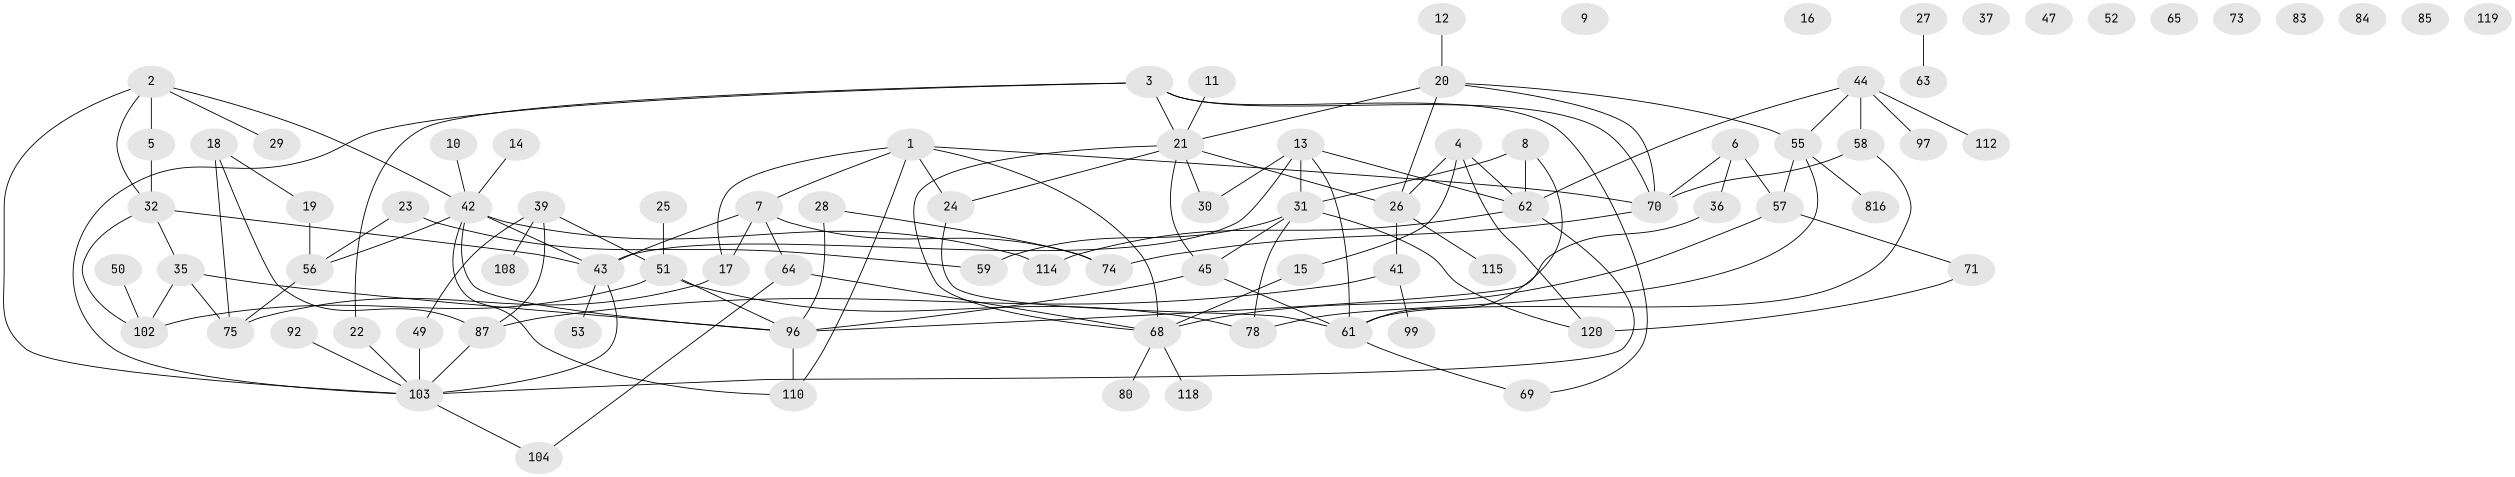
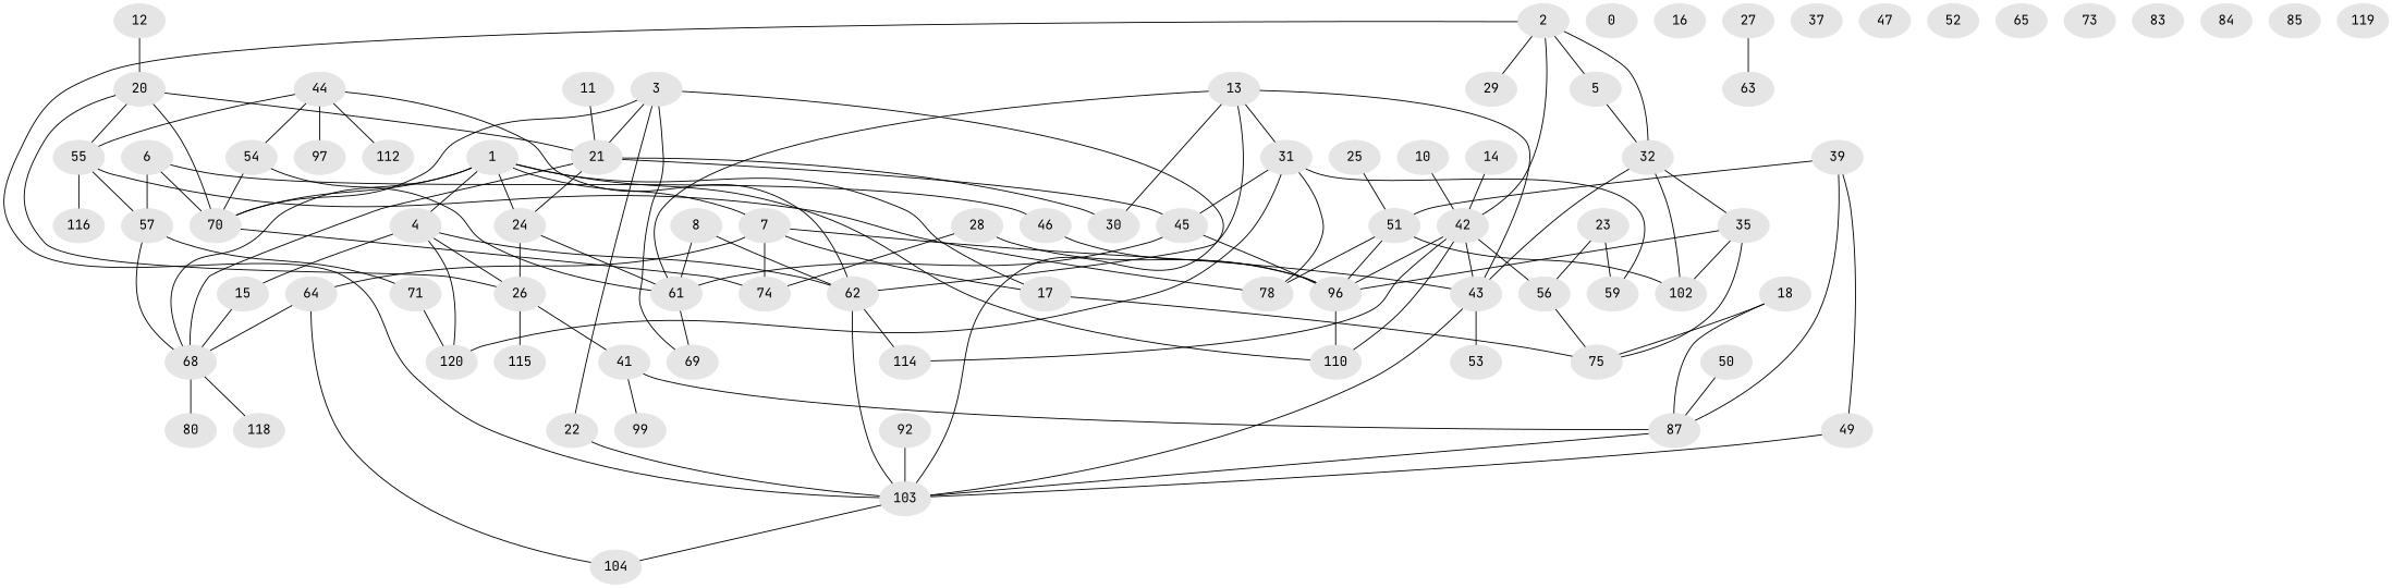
  graph {
    fontname="JetBrains Mono"
    node [color=gray90 fontname="JetBrains Mono" style=filled]
    edge [fontname="JetBrains Mono"]
    1 [super="+46"]
    4 [super="+34"]
    7 [super="+98"]
    17 [super="+91"]
    24 [super="+88"]
    68 [super="+79"]
    70 [super="+106"]
    110
    15
    26
    62 [super="+109"]
    120
    43 [super="+100"]
    64 [super="+123"]
    74 [super="+94"]
    75 [super="+82"]
    61 [super="+77"]
    80
    118
    2 [super="+54"]
    5
    29
    32 [super="+38"]
    42 [super="+90"]
    103 [super="+113"]
    35 [super="+122"]
    102
    56 [super="+95"]
    96 [super="+121"]
    114
    104
    21 [super="+89"]
    30
    45 [super="+86"]
    3
    22
    69 [super="+117"]
    41
    115
    6
-   36
+   36 [label=46]
    57 [super="+81"]
    71 [super="+105"]
    53
    31 [super="+67"]
    59
    78
    8
-   9
+   9 [label=0]
    10
    11
    12
    20
    55 [super="+66"]
    13
    14
    16
    18 [super="+93"]
-   19 [super="+48"]
    87 [super="+107"]
-   116 [label=816]
+   116
    23 [super="+60"]
    51 [super="+101"]
    25
    99 [super="+111"]
    n66 [label=63 super="+72"]
    27
    28
    37
    39 [super="+63"]
    49
-   108
    44 [super="+76"]
-   58
+   58 [label=54]
    97
    112
    47
    50
    52
    65
    73
    83
    84
    85
    92
    119
+   1 -- 4
    1 -- 7
    1 -- 17
    1 -- 24
    1 -- 68
    1 -- 70
    1 -- 110
    4 -- 15
    4 -- 26
    4 -- 62
    4 -- 120
    7 -- 17
    7 -- 43
    7 -- 64
    7 -- 74
    17 -- 75
    24 -- 61
    68 -- 80
    68 -- 118
    70 -- 74
    15 -- 68
    26 -- 41
    26 -- 115
    62 -- 103
    62 -- 114
    43 -- 103
    43 -- 53
    64 -- 68
    64 -- 104
    61 -- 69
    2 -- 5
    2 -- 29
    2 -- 32
    2 -- 42
    2 -- 103
    5 -- 32
    32 -- 43
    32 -- 35
    32 -- 102
    42 -- 110
    42 -- 43
    42 -- 56
    42 -- 96
    42 -- 114
    103 -- 104
    35 -- 75
    35 -- 102
    35 -- 96
    56 -- 75
    96 -- 110
    21 -- 24
    21 -- 68
-   21 -- 26
+   24 -- 26
    21 -- 30
    21 -- 45
    45 -- 61
    45 -- 96
    3 -- 70
    3 -- 103
    3 -- 21
    3 -- 22
    3 -- 69
    22 -- 103
    41 -- 87
    41 -- 99
    6 -- 70
    6 -- 36
    6 -- 57
    36 -- 96
    57 -- 68
    57 -- 71
    71 -- 120
    31 -- 120
    31 -- 45
    31 -- 59
    31 -- 78
    8 -- 62
    8 -- 61
-   8 -- 31
    10 -- 42
    11 -- 21
    12 -- 20
    20 -- 70
    20 -- 26
    20 -- 21
    20 -- 55
    55 -- 57
    55 -- 78
    55 -- 116
    13 -- 62
    13 -- 43
    13 -- 61
    13 -- 30
    13 -- 31
    14 -- 42
    18 -- 75
-   18 -- 19
    18 -- 87
-   19 -- 56
    87 -- 103
    23 -- 56
    23 -- 59
    51 -- 102
    51 -- 96
    51 -- 78
    25 -- 51
    27 -- n66
    28 -- 74
    28 -- 96
    39 -- 87
    39 -- 51
    39 -- 49
-   39 -- 108
    49 -- 103
    44 -- 62
    44 -- 55
    44 -- 58
    44 -- 97
    44 -- 112
    58 -- 70
    58 -- 61
-   50 -- 102
+   50 -- 87
    92 -- 103
  }
